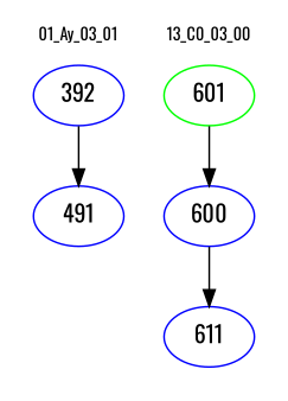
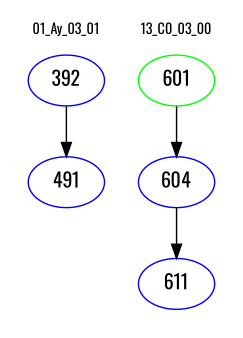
  digraph {
    fontname=Oswald
    node [color=blue fontname=Oswald]
    edge [color=black fontname=Oswald]
    n1 [label=392]
    n2 [label=491]
    n3 [color=green label=601]
-   n4 [label=600]
+   n4 [label=604]
    n5 [label=611]
    subgraph cluster_1 {
      color=white
      fontsize=10
      label="01_Ay_03_01"
      n1
      n2
    }
    subgraph cluster_2 {
      color=white
      fontsize=10
      label="13_C0_03_00"
      n3
      n4
      n5
    }
    n1 -> n2
    n3 -> n4
    n4 -> n5
  }
